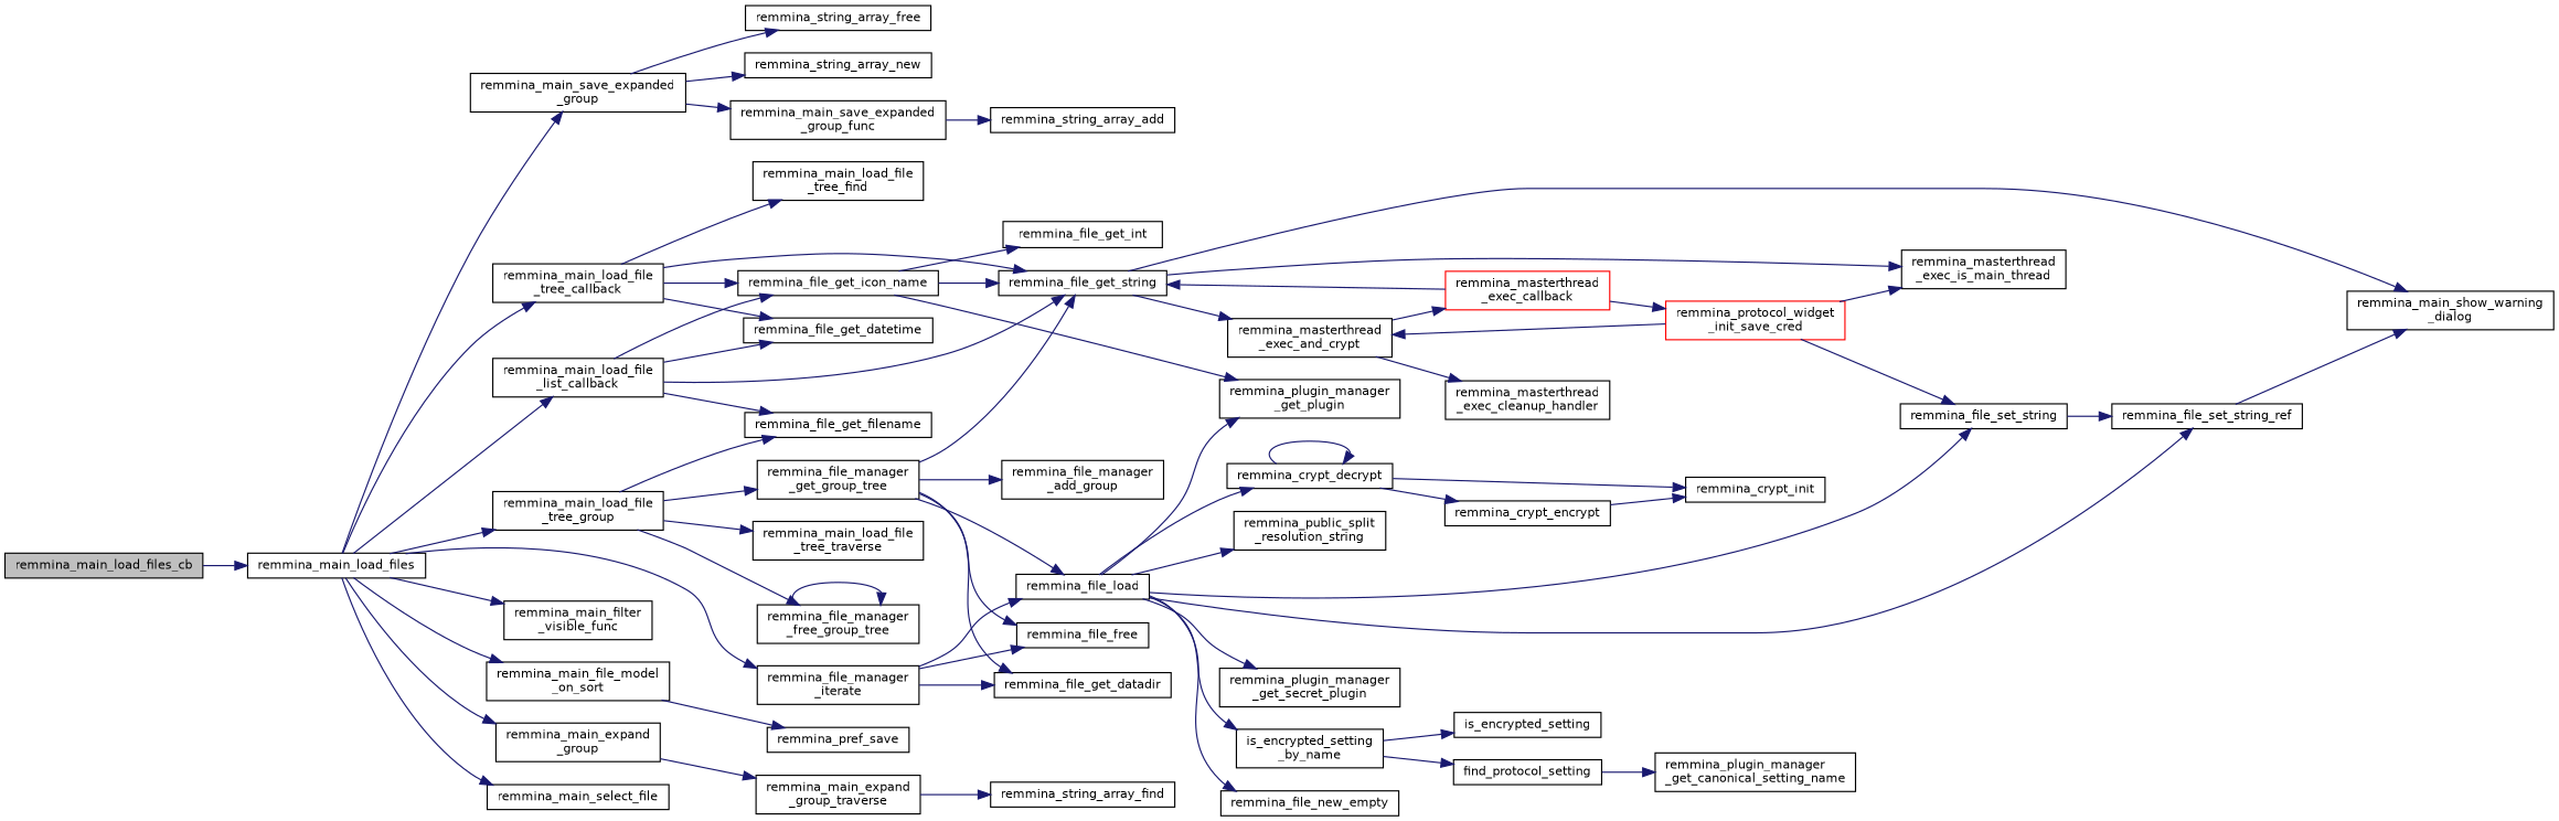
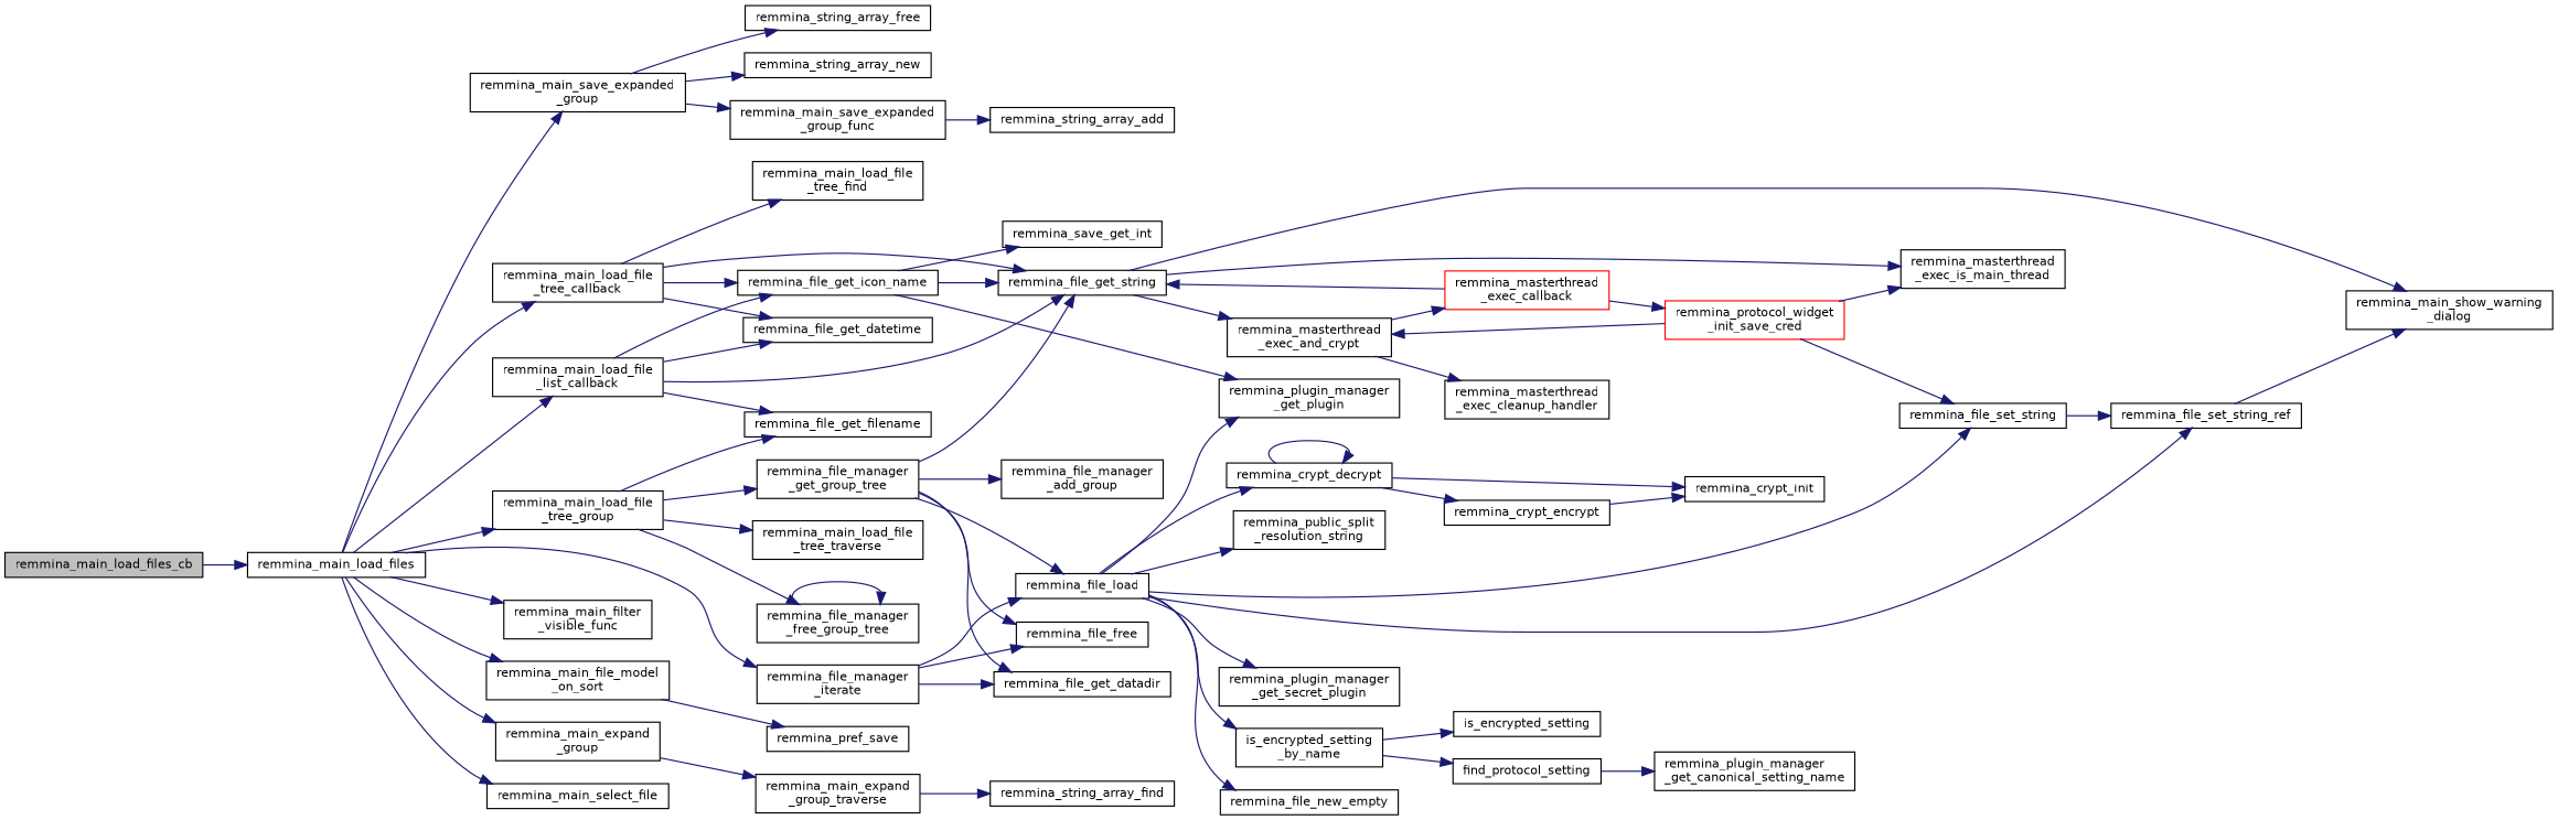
  digraph {
    rankdir=LR
    node [color=black fillcolor=white fontname=Helvetica fontsize=10 shape=record style=filled]
    edge [color=midnightblue fontname=Helvetica fontsize=10 labelfontname=Helvetica labelfontsize=10 style=solid]
    n1 [fillcolor=grey75 fontcolor=black height=0.2 label=remmina_main_load_files_cb width=0.4]
    n2 [height=0.2 label=remmina_main_load_files width=0.4]
    n3 [height=0.2 label="remmina_main_save_expanded\l_group" width=0.4]
    n4 [height=0.2 label="remmina_main_load_file\l_tree_group" width=0.4]
    n5 [height=0.2 label="remmina_file_manager\l_iterate" width=0.4]
    n6 [height=0.2 label="remmina_main_load_file\l_tree_callback" width=0.4]
    n7 [height=0.2 label="remmina_main_load_file\l_list_callback" width=0.4]
    n8 [height=0.2 label="remmina_main_filter\l_visible_func" width=0.4]
    n9 [height=0.2 label="remmina_main_file_model\l_on_sort" width=0.4]
    n10 [height=0.2 label="remmina_main_expand\l_group" width=0.4]
    n11 [height=0.2 label=remmina_main_select_file width=0.4]
    n12 [height=0.2 label=remmina_string_array_free width=0.4]
    n13 [height=0.2 label=remmina_string_array_new width=0.4]
    n14 [height=0.2 label="remmina_main_save_expanded\l_group_func" width=0.4]
    n15 [height=0.2 label="remmina_file_manager\l_get_group_tree" width=0.4]
    n16 [height=0.2 label="remmina_main_load_file\l_tree_traverse" width=0.4]
    n17 [height=0.2 label="remmina_file_manager\l_free_group_tree" width=0.4]
    n18 [height=0.2 label=remmina_file_get_filename width=0.4]
    n19 [height=0.2 label=remmina_file_get_datadir width=0.4]
    n20 [height=0.2 label=remmina_file_load width=0.4]
    n21 [height=0.2 label=remmina_file_free width=0.4]
    n22 [height=0.2 label=remmina_file_get_string width=0.4]
    n23 [height=0.2 label="remmina_main_load_file\l_tree_find" width=0.4]
    n24 [height=0.2 label=remmina_file_get_datetime width=0.4]
    n25 [height=0.2 label=remmina_file_get_icon_name width=0.4]
    n26 [height=0.2 label=remmina_pref_save width=0.4]
    n27 [height=0.2 label="remmina_main_expand\l_group_traverse" width=0.4]
    n28 [height=0.2 label=remmina_string_array_add width=0.4]
    n29 [height=0.2 label="remmina_file_manager\l_add_group" width=0.4]
    n30 [height=0.2 label=remmina_file_new_empty width=0.4]
    n31 [height=0.2 label="remmina_plugin_manager\l_get_plugin" width=0.4]
    n32 [height=0.2 label="remmina_plugin_manager\l_get_secret_plugin" width=0.4]
    n33 [height=0.2 label="is_encrypted_setting\l_by_name" width=0.4]
    n34 [height=0.2 label=remmina_file_set_string width=0.4]
    n35 [height=0.2 label=remmina_file_set_string_ref width=0.4]
    n36 [height=0.2 label=remmina_crypt_decrypt width=0.4]
    n37 [height=0.2 label="remmina_public_split\l_resolution_string" width=0.4]
    n38 [height=0.2 label="remmina_main_show_warning\l_dialog" width=0.4]
    n39 [height=0.2 label="remmina_masterthread\l_exec_is_main_thread" width=0.4]
    n40 [height=0.2 label="remmina_masterthread\l_exec_and_crypt" width=0.4]
    n41 [height=0.2 label=find_protocol_setting width=0.4]
    n42 [height=0.2 label=is_encrypted_setting width=0.4]
    n43 [height=0.2 label=remmina_crypt_init width=0.4]
    n44 [height=0.2 label=remmina_crypt_encrypt width=0.4]
    n45 [height=0.2 label="remmina_plugin_manager\l_get_canonical_setting_name" width=0.4]
    n46 [height=0.2 label="remmina_masterthread\l_exec_cleanup_handler" width=0.4]
    n47 [color=red height=0.2 label="remmina_masterthread\l_exec_callback" width=0.4]
    n48 [color=red height=0.2 label="remmina_protocol_widget\l_init_save_cred" width=0.4]
-   n49 [height=0.2 label=remmina_file_get_int width=0.4]
+   n49 [height=0.2 label=remmina_save_get_int width=0.4]
    n50 [height=0.2 label=remmina_string_array_find width=0.4]
    n1 -> n2
    n2 -> n3
    n2 -> n4
    n2 -> n5
    n2 -> n6
    n2 -> n7
    n2 -> n8
    n2 -> n9
    n2 -> n10
    n2 -> n11
    n3 -> n12
    n3 -> n13
    n3 -> n14
    n4 -> n15
    n4 -> n16
    n4 -> n17
    n4 -> n18
    n5 -> n19
    n5 -> n20
    n5 -> n21
    n6 -> n22
    n6 -> n23
    n6 -> n24
    n6 -> n25
    n7 -> n18
    n7 -> n22
    n7 -> n24
    n7 -> n25
    n9 -> n26
    n10 -> n27
    n14 -> n28
    n15 -> n19
    n15 -> n20
    n15 -> n21
    n15 -> n22
    n15 -> n29
    n17 -> n17
    n20 -> n30
    n20 -> n31
    n20 -> n32
    n20 -> n33
    n20 -> n34
    n20 -> n35
    n20 -> n36
    n20 -> n37
    n22 -> n38
    n22 -> n39
    n22 -> n40
    n25 -> n22
    n25 -> n31
    n25 -> n49
    n27 -> n50
    n33 -> n41
    n33 -> n42
    n34 -> n35
    n35 -> n38
    n36 -> n36
    n36 -> n43
    n36 -> n44
    n40 -> n46
    n40 -> n47
    n41 -> n45
    n44 -> n43
    n47 -> n22
    n47 -> n48
    n48 -> n34
    n48 -> n39
    n48 -> n40
  }
